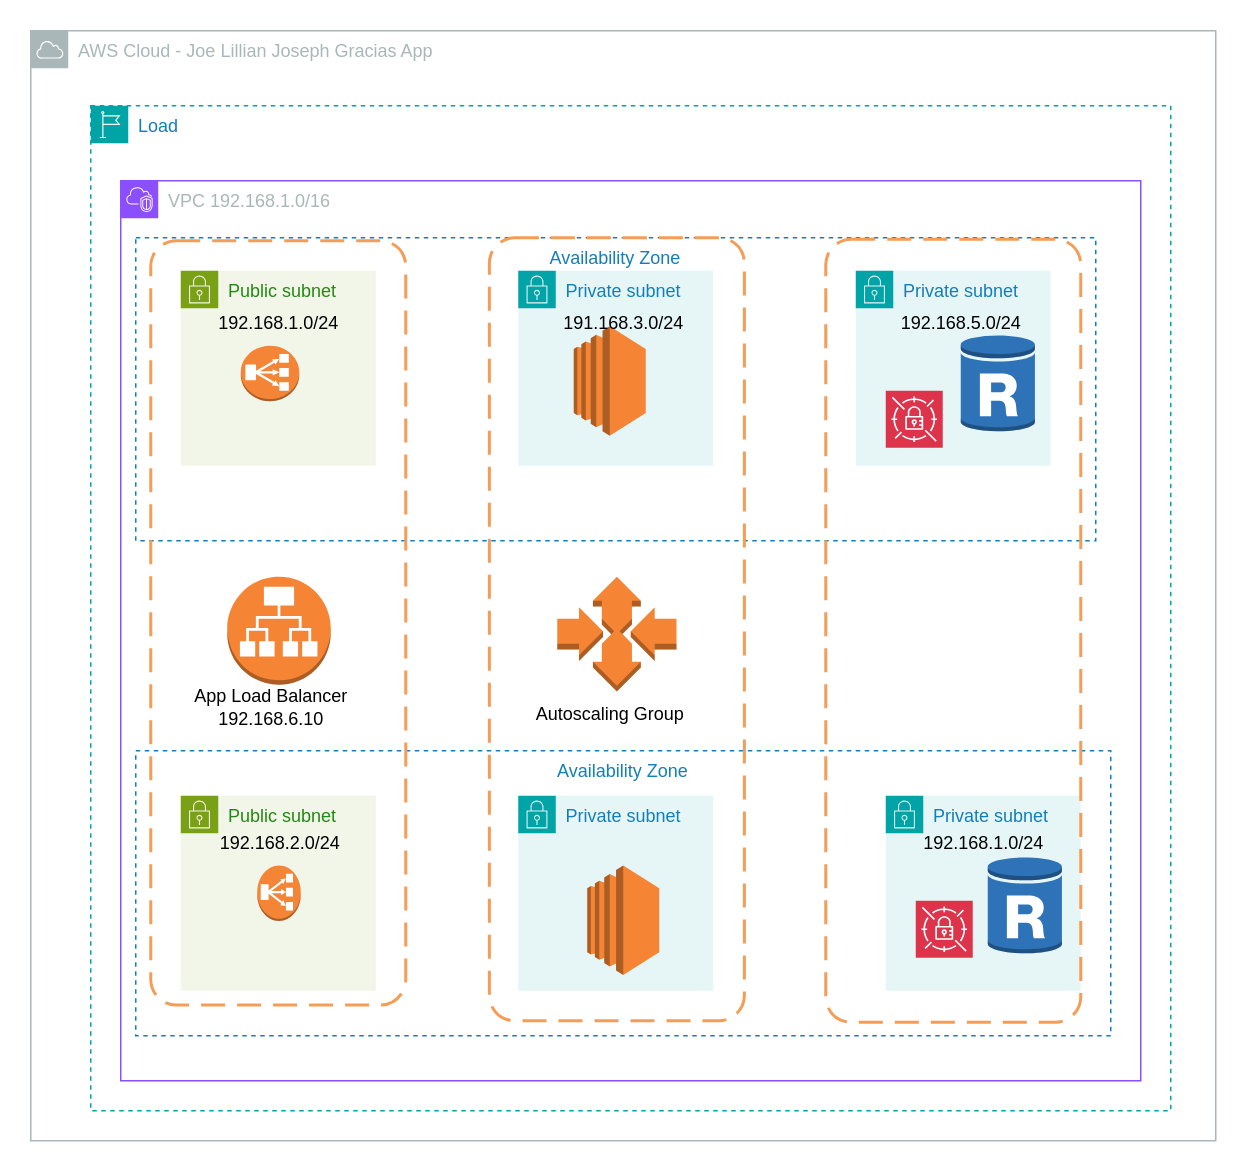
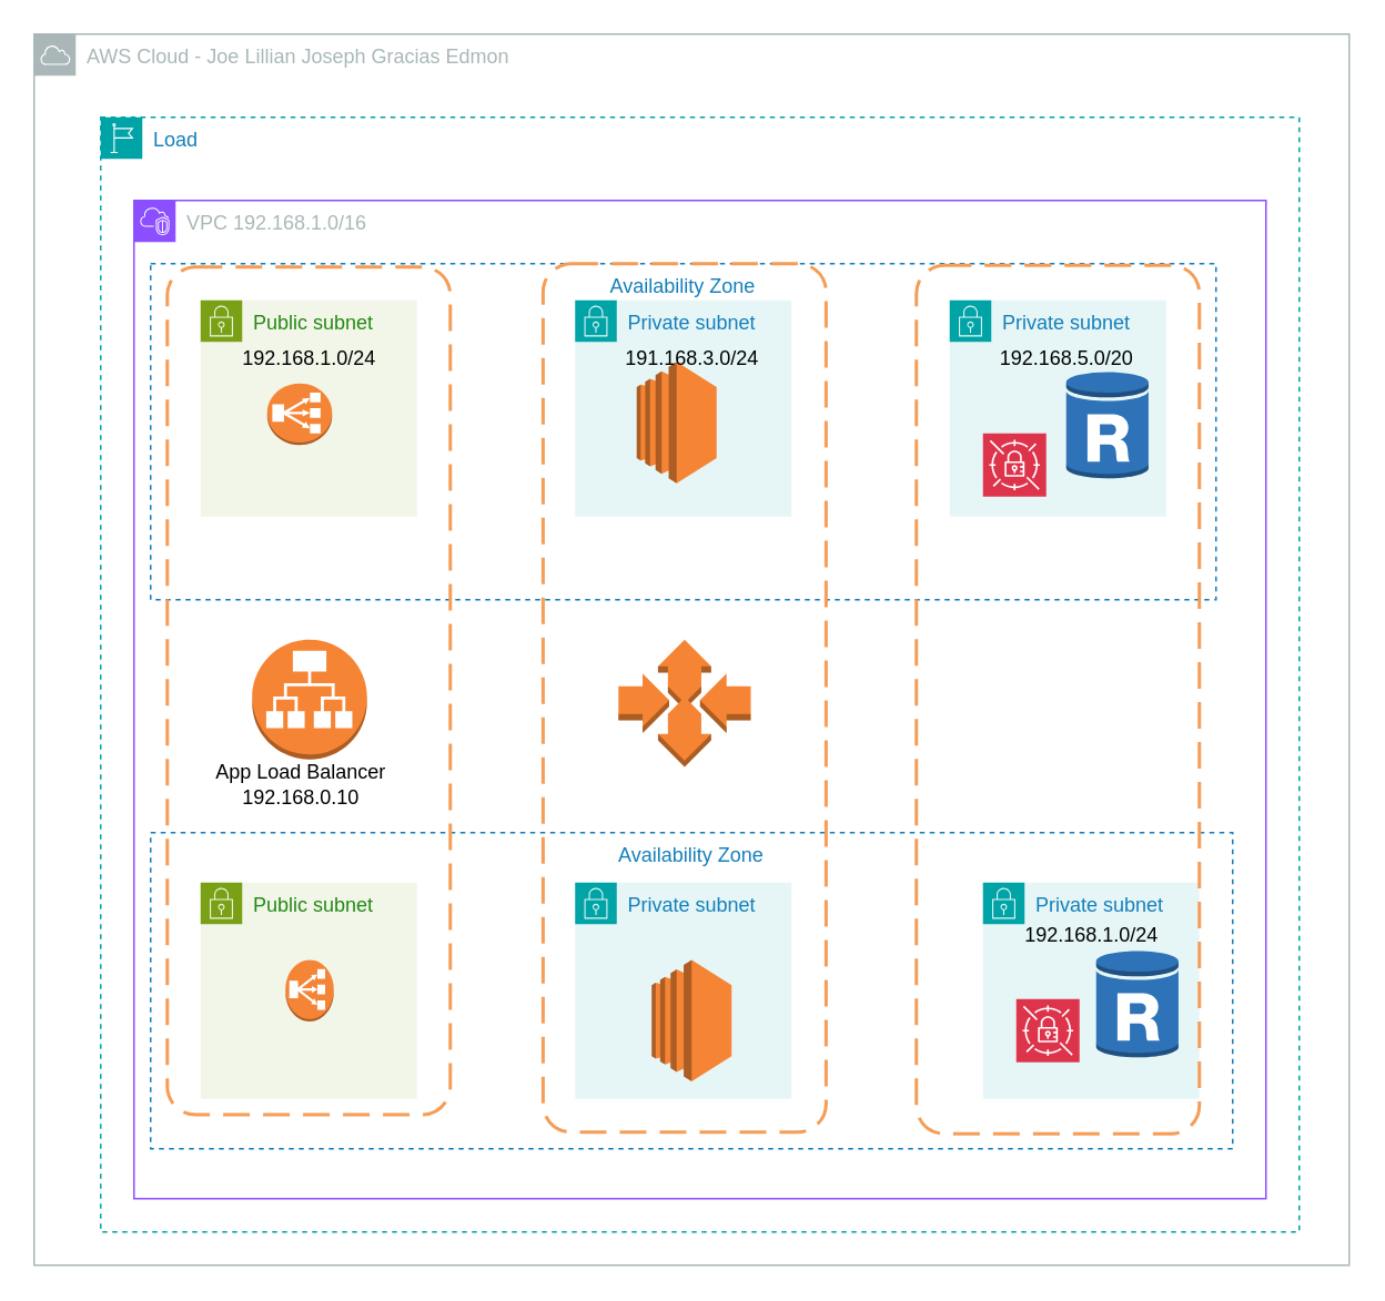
  <mxCell id="0" />
  <mxCell id="1" parent="0" />
- <mxCell id="2" value="AWS Cloud - Joe Lillian Joseph Gracias App" style="sketch=0;outlineConnect=0;gradientColor=none;html=1;whiteSpace=wrap;fontSize=12;fontStyle=0;shape=mxgraph.aws4.group;grIcon=mxgraph.aws4.group_aws_cloud;strokeColor=#AAB7B8;fillColor=none;verticalAlign=top;align=left;spacingLeft=30;fontColor=#AAB7B8;dashed=0;" vertex="1" parent="1"><mxGeometry x="20" y="20" width="790" height="740" as="geometry" /></mxCell>
+ <mxCell id="2" value="AWS Cloud - Joe Lillian Joseph Gracias Edmon" style="sketch=0;outlineConnect=0;gradientColor=none;html=1;whiteSpace=wrap;fontSize=12;fontStyle=0;shape=mxgraph.aws4.group;grIcon=mxgraph.aws4.group_aws_cloud;strokeColor=#AAB7B8;fillColor=none;verticalAlign=top;align=left;spacingLeft=30;fontColor=#AAB7B8;dashed=0;" vertex="1" parent="1"><mxGeometry x="20" y="20" width="790" height="740" as="geometry" /></mxCell>
  <mxCell id="3" value="Load" style="points=[[0,0],[0.25,0],[0.5,0],[0.75,0],[1,0],[1,0.25],[1,0.5],[1,0.75],[1,1],[0.75,1],[0.5,1],[0.25,1],[0,1],[0,0.75],[0,0.5],[0,0.25]];outlineConnect=0;gradientColor=none;html=1;whiteSpace=wrap;fontSize=12;fontStyle=0;container=1;pointerEvents=0;collapsible=0;recursiveResize=0;shape=mxgraph.aws4.group;grIcon=mxgraph.aws4.group_region;strokeColor=#00A4A6;fillColor=none;verticalAlign=top;align=left;spacingLeft=30;fontColor=#147EBA;dashed=1;" vertex="1" parent="1"><mxGeometry x="60" y="70" width="720" height="670" as="geometry" /></mxCell>
  <mxCell id="4" value="VPC 192.168.1.0/16" style="points=[[0,0],[0.25,0],[0.5,0],[0.75,0],[1,0],[1,0.25],[1,0.5],[1,0.75],[1,1],[0.75,1],[0.5,1],[0.25,1],[0,1],[0,0.75],[0,0.5],[0,0.25]];outlineConnect=0;gradientColor=none;html=1;whiteSpace=wrap;fontSize=12;fontStyle=0;container=1;pointerEvents=0;collapsible=0;recursiveResize=0;shape=mxgraph.aws4.group;grIcon=mxgraph.aws4.group_vpc2;strokeColor=#8C4FFF;fillColor=none;verticalAlign=top;align=left;spacingLeft=30;fontColor=#AAB7B8;dashed=0;" vertex="1" parent="3"><mxGeometry x="20" y="50" width="680" height="600" as="geometry" /></mxCell>
  <mxCell id="5" value="Public subnet" style="points=[[0,0],[0.25,0],[0.5,0],[0.75,0],[1,0],[1,0.25],[1,0.5],[1,0.75],[1,1],[0.75,1],[0.5,1],[0.25,1],[0,1],[0,0.75],[0,0.5],[0,0.25]];outlineConnect=0;gradientColor=none;html=1;whiteSpace=wrap;fontSize=12;fontStyle=0;container=1;pointerEvents=0;collapsible=0;recursiveResize=0;shape=mxgraph.aws4.group;grIcon=mxgraph.aws4.group_security_group;grStroke=0;strokeColor=#7AA116;fillColor=#F2F6E8;verticalAlign=top;align=left;spacingLeft=30;fontColor=#248814;dashed=0;" vertex="1" parent="4"><mxGeometry x="40" y="60" width="130" height="130" as="geometry" /></mxCell>
  <mxCell id="6" value="Private subnet" style="points=[[0,0],[0.25,0],[0.5,0],[0.75,0],[1,0],[1,0.25],[1,0.5],[1,0.75],[1,1],[0.75,1],[0.5,1],[0.25,1],[0,1],[0,0.75],[0,0.5],[0,0.25]];outlineConnect=0;gradientColor=none;html=1;whiteSpace=wrap;fontSize=12;fontStyle=0;container=1;pointerEvents=0;collapsible=0;recursiveResize=0;shape=mxgraph.aws4.group;grIcon=mxgraph.aws4.group_security_group;grStroke=0;strokeColor=#00A4A6;fillColor=#E6F6F7;verticalAlign=top;align=left;spacingLeft=30;fontColor=#147EBA;dashed=0;" vertex="1" parent="4"><mxGeometry x="265" y="60" width="130" height="130" as="geometry" /></mxCell>
  <mxCell id="7" value="Private subnet" style="points=[[0,0],[0.25,0],[0.5,0],[0.75,0],[1,0],[1,0.25],[1,0.5],[1,0.75],[1,1],[0.75,1],[0.5,1],[0.25,1],[0,1],[0,0.75],[0,0.5],[0,0.25]];outlineConnect=0;gradientColor=none;html=1;whiteSpace=wrap;fontSize=12;fontStyle=0;container=1;pointerEvents=0;collapsible=0;recursiveResize=0;shape=mxgraph.aws4.group;grIcon=mxgraph.aws4.group_security_group;grStroke=0;strokeColor=#00A4A6;fillColor=#E6F6F7;verticalAlign=top;align=left;spacingLeft=30;fontColor=#147EBA;dashed=0;" vertex="1" parent="4"><mxGeometry x="490" y="60" width="130" height="130" as="geometry" /></mxCell>
  <mxCell id="8" value="" style="outlineConnect=0;dashed=0;verticalLabelPosition=bottom;verticalAlign=top;align=center;html=1;shape=mxgraph.aws3.rds_db_instance_read_replica;fillColor=#2E73B8;gradientColor=none;" vertex="1" parent="7"><mxGeometry x="70" y="42" width="49.5" height="66" as="geometry" /></mxCell>
  <mxCell id="9" value="Private subnet" style="points=[[0,0],[0.25,0],[0.5,0],[0.75,0],[1,0],[1,0.25],[1,0.5],[1,0.75],[1,1],[0.75,1],[0.5,1],[0.25,1],[0,1],[0,0.75],[0,0.5],[0,0.25]];outlineConnect=0;gradientColor=none;html=1;whiteSpace=wrap;fontSize=12;fontStyle=0;container=1;pointerEvents=0;collapsible=0;recursiveResize=0;shape=mxgraph.aws4.group;grIcon=mxgraph.aws4.group_security_group;grStroke=0;strokeColor=#00A4A6;fillColor=#E6F6F7;verticalAlign=top;align=left;spacingLeft=30;fontColor=#147EBA;dashed=0;" vertex="1" parent="4"><mxGeometry x="265" y="410" width="130" height="130" as="geometry" /></mxCell>
  <mxCell id="10" value="Private subnet" style="points=[[0,0],[0.25,0],[0.5,0],[0.75,0],[1,0],[1,0.25],[1,0.5],[1,0.75],[1,1],[0.75,1],[0.5,1],[0.25,1],[0,1],[0,0.75],[0,0.5],[0,0.25]];outlineConnect=0;gradientColor=none;html=1;whiteSpace=wrap;fontSize=12;fontStyle=0;container=1;pointerEvents=0;collapsible=0;recursiveResize=0;shape=mxgraph.aws4.group;grIcon=mxgraph.aws4.group_security_group;grStroke=0;strokeColor=#00A4A6;fillColor=#E6F6F7;verticalAlign=top;align=left;spacingLeft=30;fontColor=#147EBA;dashed=0;" vertex="1" parent="4"><mxGeometry x="510" y="410" width="130" height="130" as="geometry" /></mxCell>
  <mxCell id="11" value="" style="sketch=0;points=[[0,0,0],[0.25,0,0],[0.5,0,0],[0.75,0,0],[1,0,0],[0,1,0],[0.25,1,0],[0.5,1,0],[0.75,1,0],[1,1,0],[0,0.25,0],[0,0.5,0],[0,0.75,0],[1,0.25,0],[1,0.5,0],[1,0.75,0]];outlineConnect=0;fontColor=#232F3E;fillColor=#DD344C;strokeColor=#ffffff;dashed=0;verticalLabelPosition=bottom;verticalAlign=top;align=center;html=1;fontSize=12;fontStyle=0;aspect=fixed;shape=mxgraph.aws4.resourceIcon;resIcon=mxgraph.aws4.secrets_manager;" vertex="1" parent="10"><mxGeometry x="20" y="70" width="38" height="38" as="geometry" /></mxCell>
  <mxCell id="12" value="Public subnet" style="points=[[0,0],[0.25,0],[0.5,0],[0.75,0],[1,0],[1,0.25],[1,0.5],[1,0.75],[1,1],[0.75,1],[0.5,1],[0.25,1],[0,1],[0,0.75],[0,0.5],[0,0.25]];outlineConnect=0;gradientColor=none;html=1;whiteSpace=wrap;fontSize=12;fontStyle=0;container=1;pointerEvents=0;collapsible=0;recursiveResize=0;shape=mxgraph.aws4.group;grIcon=mxgraph.aws4.group_security_group;grStroke=0;strokeColor=#7AA116;fillColor=#F2F6E8;verticalAlign=top;align=left;spacingLeft=30;fontColor=#248814;dashed=0;" vertex="1" parent="4"><mxGeometry x="40" y="410" width="130" height="130" as="geometry" /></mxCell>
  <mxCell id="13" value="" style="outlineConnect=0;dashed=0;verticalLabelPosition=bottom;verticalAlign=top;align=center;html=1;shape=mxgraph.aws3.application_load_balancer;fillColor=#F58534;gradientColor=none;" vertex="1" parent="4"><mxGeometry x="71" y="264" width="69" height="72" as="geometry" /></mxCell>
  <mxCell id="14" value="" style="outlineConnect=0;dashed=0;verticalLabelPosition=bottom;verticalAlign=top;align=center;html=1;shape=mxgraph.aws3.auto_scaling;fillColor=#F58534;gradientColor=none;" vertex="1" parent="4"><mxGeometry x="291" y="264" width="79.5" height="76.5" as="geometry" /></mxCell>
  <mxCell id="15" value="Availability Zone" style="fillColor=none;strokeColor=#147EBA;dashed=1;verticalAlign=top;fontStyle=0;fontColor=#147EBA;whiteSpace=wrap;html=1;" vertex="1" parent="4"><mxGeometry x="10" y="38" width="640" height="202" as="geometry" /></mxCell>
  <mxCell id="16" value="Availability Zone" style="fillColor=none;strokeColor=#147EBA;dashed=1;verticalAlign=top;fontStyle=0;fontColor=#147EBA;whiteSpace=wrap;html=1;" vertex="1" parent="4"><mxGeometry x="10" y="380" width="650" height="190" as="geometry" /></mxCell>
  <mxCell id="17" value="" style="rounded=1;arcSize=10;dashed=1;strokeColor=#F59D56;fillColor=none;gradientColor=none;dashPattern=8 4;strokeWidth=2;" vertex="1" parent="4"><mxGeometry x="20" y="40" width="170" height="509.5" as="geometry" /></mxCell>
  <mxCell id="18" value="" style="rounded=1;arcSize=10;dashed=1;strokeColor=#F59D56;fillColor=none;gradientColor=none;dashPattern=8 4;strokeWidth=2;" vertex="1" parent="4"><mxGeometry x="245.75" y="38" width="170" height="522" as="geometry" /></mxCell>
  <mxCell id="19" value="" style="rounded=1;arcSize=10;dashed=1;strokeColor=#F59D56;fillColor=none;gradientColor=none;dashPattern=8 4;strokeWidth=2;" vertex="1" parent="4"><mxGeometry x="470" y="39" width="170" height="522" as="geometry" /></mxCell>
  <mxCell id="20" value="" style="outlineConnect=0;dashed=0;verticalLabelPosition=bottom;verticalAlign=top;align=center;html=1;shape=mxgraph.aws3.classic_load_balancer;fillColor=#F58536;gradientColor=none;" vertex="1" parent="4"><mxGeometry x="80" y="110" width="39" height="37" as="geometry" /></mxCell>
  <mxCell id="21" value="" style="outlineConnect=0;dashed=0;verticalLabelPosition=bottom;verticalAlign=top;align=center;html=1;shape=mxgraph.aws3.classic_load_balancer;fillColor=#F58536;gradientColor=none;" vertex="1" parent="4"><mxGeometry x="91" y="456.5" width="29" height="37" as="geometry" /></mxCell>
- <mxCell id="22" value="&lt;font style=&quot;color: light-dark(rgb(0, 0, 0), rgb(0, 0, 0));&quot;&gt;App Load Balancer&lt;/font&gt;&lt;div&gt;&lt;font style=&quot;color: light-dark(rgb(0, 0, 0), rgb(0, 0, 0));&quot;&gt;192.168.6.10&lt;/font&gt;&lt;/div&gt;" style="text;html=1;align=center;verticalAlign=middle;resizable=0;points=[];autosize=1;strokeColor=none;fillColor=none;" vertex="1" parent="4"><mxGeometry x="34.5" y="331" width="130" height="40" as="geometry" /></mxCell>
+ <mxCell id="22" value="&lt;font style=&quot;color: light-dark(rgb(0, 0, 0), rgb(0, 0, 0));&quot;&gt;App Load Balancer&lt;/font&gt;&lt;div&gt;&lt;font style=&quot;color: light-dark(rgb(0, 0, 0), rgb(0, 0, 0));&quot;&gt;192.168.0.10&lt;/font&gt;&lt;/div&gt;" style="text;html=1;align=center;verticalAlign=middle;resizable=0;points=[];autosize=1;strokeColor=none;fillColor=none;" vertex="1" parent="4"><mxGeometry x="34.5" y="331" width="130" height="40" as="geometry" /></mxCell>
  <mxCell id="23" value="" style="outlineConnect=0;dashed=0;verticalLabelPosition=bottom;verticalAlign=top;align=center;html=1;shape=mxgraph.aws3.ec2;fillColor=#F58534;gradientColor=none;" vertex="1" parent="4"><mxGeometry x="302" y="97" width="48" height="73" as="geometry" /></mxCell>
  <mxCell id="24" value="" style="outlineConnect=0;dashed=0;verticalLabelPosition=bottom;verticalAlign=top;align=center;html=1;shape=mxgraph.aws3.ec2;fillColor=#F58534;gradientColor=none;" vertex="1" parent="4"><mxGeometry x="311" y="456.5" width="48" height="73" as="geometry" /></mxCell>
  <mxCell id="25" value="&lt;font style=&quot;color: light-dark(rgb(0, 0, 0), rgb(247, 247, 247));&quot;&gt;192.168.1.0/24&lt;/font&gt;" style="text;html=1;align=center;verticalAlign=middle;resizable=0;points=[];autosize=1;strokeColor=none;fillColor=none;" vertex="1" parent="4"><mxGeometry x="55" y="80" width="100" height="30" as="geometry" /></mxCell>
  <mxCell id="26" value="&lt;font style=&quot;color: light-dark(rgb(0, 0, 0), rgb(247, 247, 247));&quot;&gt;191.168.3&lt;/font&gt;&lt;span style=&quot;color: light-dark(rgb(0, 0, 0), rgb(247, 247, 247)); background-color: transparent;&quot;&gt;.0/24&lt;/span&gt;" style="text;html=1;align=center;verticalAlign=middle;resizable=0;points=[];autosize=1;strokeColor=none;fillColor=none;" vertex="1" parent="4"><mxGeometry x="285" y="80" width="100" height="30" as="geometry" /></mxCell>
- <mxCell id="27" value="&lt;font style=&quot;color: light-dark(rgb(0, 0, 0), rgb(247, 247, 247));&quot;&gt;192.168.5&lt;/font&gt;&lt;span style=&quot;color: light-dark(rgb(0, 0, 0), rgb(247, 247, 247)); background-color: transparent;&quot;&gt;.0/24&lt;/span&gt;" style="text;html=1;align=center;verticalAlign=middle;resizable=0;points=[];autosize=1;strokeColor=none;fillColor=none;" vertex="1" parent="4"><mxGeometry x="510" y="80" width="100" height="30" as="geometry" /></mxCell>
- <mxCell id="28" value="&lt;font style=&quot;color: light-dark(rgb(0, 0, 0), rgb(247, 247, 247));&quot;&gt;192.168.2.0/24&lt;/font&gt;" style="text;html=1;align=center;verticalAlign=middle;resizable=0;points=[];autosize=1;strokeColor=none;fillColor=none;" vertex="1" parent="4"><mxGeometry x="55.5" y="426.5" width="100" height="30" as="geometry" /></mxCell>
+ <mxCell id="27" value="&lt;font style=&quot;color: light-dark(rgb(0, 0, 0), rgb(247, 247, 247));&quot;&gt;192.168.5&lt;/font&gt;&lt;span style=&quot;color: light-dark(rgb(0, 0, 0), rgb(247, 247, 247)); background-color: transparent;&quot;&gt;.0/20&lt;/span&gt;" style="text;html=1;align=center;verticalAlign=middle;resizable=0;points=[];autosize=1;strokeColor=none;fillColor=none;" vertex="1" parent="4"><mxGeometry x="510" y="80" width="100" height="30" as="geometry" /></mxCell>
  <mxCell id="29" value="&lt;font style=&quot;color: light-dark(rgb(0, 0, 0), rgb(247, 247, 247));&quot;&gt;192.168.1.0/24&lt;/font&gt;" style="text;html=1;align=center;verticalAlign=middle;resizable=0;points=[];autosize=1;strokeColor=none;fillColor=none;" vertex="1" parent="4"><mxGeometry x="525" y="426.5" width="100" height="30" as="geometry" /></mxCell>
- <mxCell id="30" value="&lt;font style=&quot;color: light-dark(rgb(0, 0, 0), rgb(10, 10, 10));&quot;&gt;Autoscaling Group&lt;/font&gt;" style="text;html=1;align=center;verticalAlign=middle;resizable=0;points=[];autosize=1;strokeColor=none;fillColor=none;" vertex="1" parent="4"><mxGeometry x="266" y="340.5" width="120" height="30" as="geometry" /></mxCell>
  <mxCell id="31" value="" style="sketch=0;points=[[0,0,0],[0.25,0,0],[0.5,0,0],[0.75,0,0],[1,0,0],[0,1,0],[0.25,1,0],[0.5,1,0],[0.75,1,0],[1,1,0],[0,0.25,0],[0,0.5,0],[0,0.75,0],[1,0.25,0],[1,0.5,0],[1,0.75,0]];outlineConnect=0;fontColor=#232F3E;fillColor=#DD344C;strokeColor=#ffffff;dashed=0;verticalLabelPosition=bottom;verticalAlign=top;align=center;html=1;fontSize=12;fontStyle=0;aspect=fixed;shape=mxgraph.aws4.resourceIcon;resIcon=mxgraph.aws4.secrets_manager;" vertex="1" parent="1"><mxGeometry x="590" y="260" width="38" height="38" as="geometry" /></mxCell>
  <mxCell id="32" value="" style="outlineConnect=0;dashed=0;verticalLabelPosition=bottom;verticalAlign=top;align=center;html=1;shape=mxgraph.aws3.rds_db_instance_read_replica;fillColor=#2E73B8;gradientColor=none;" vertex="1" parent="1"><mxGeometry x="658" y="570" width="49.5" height="66" as="geometry" /></mxCell>
